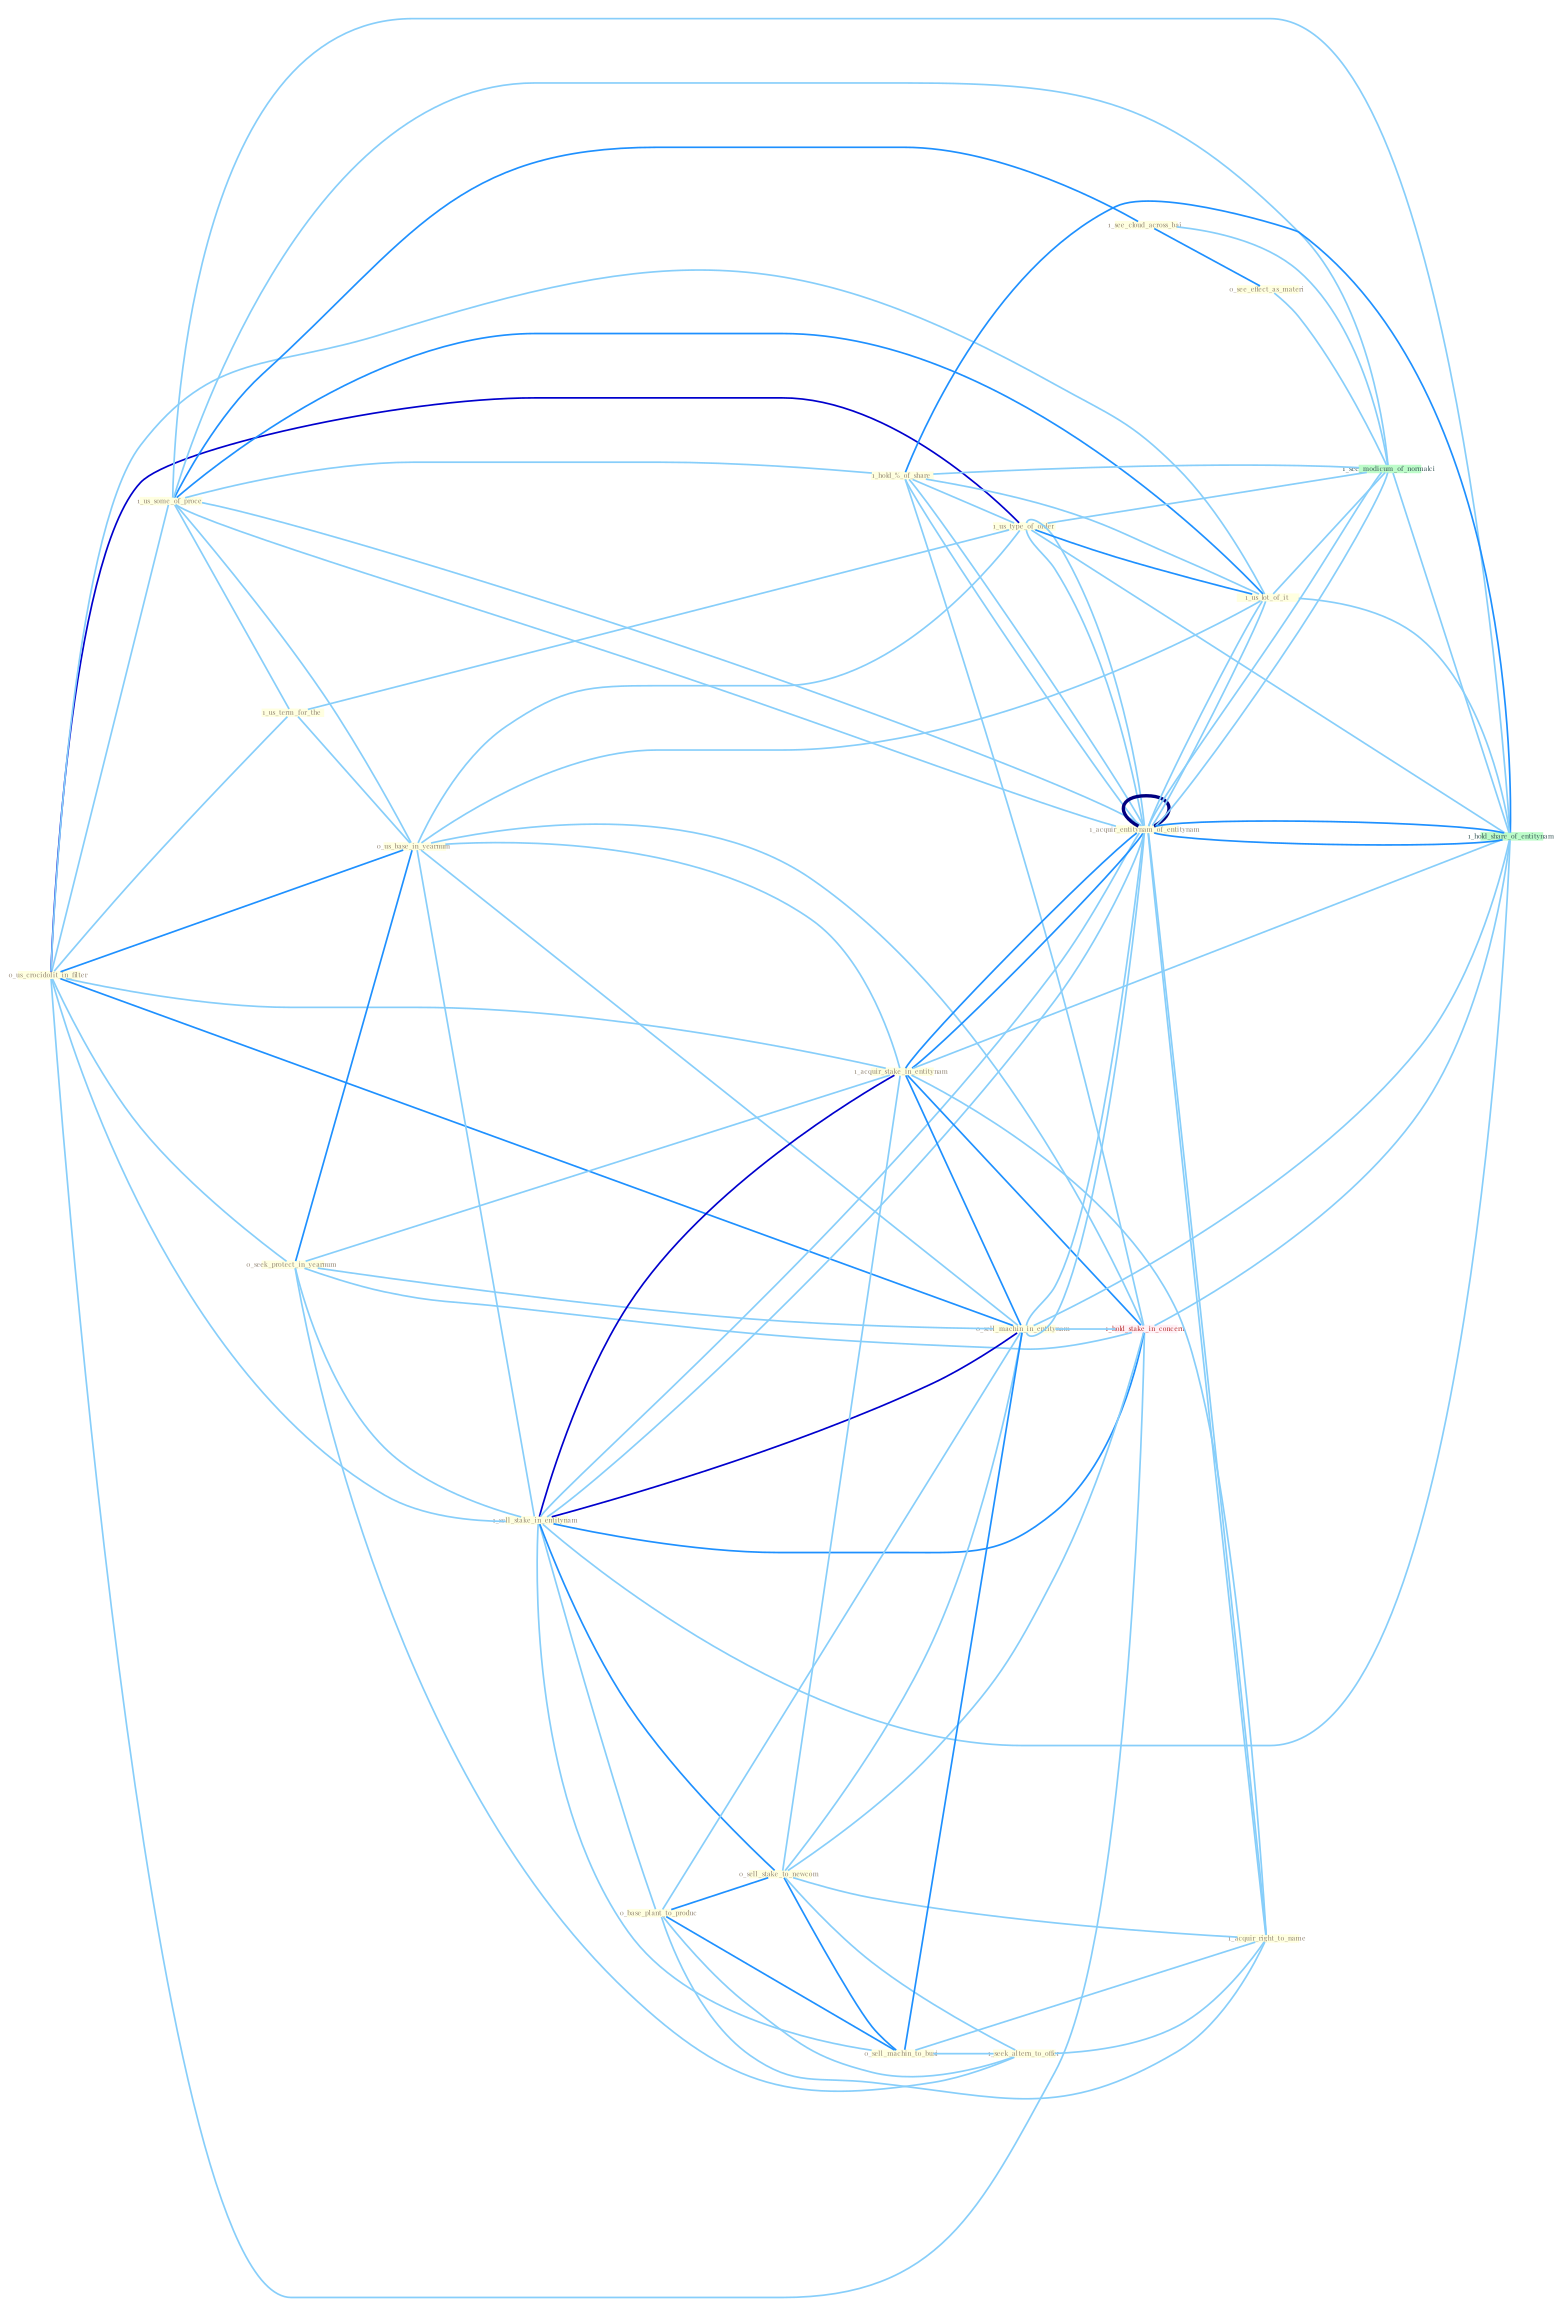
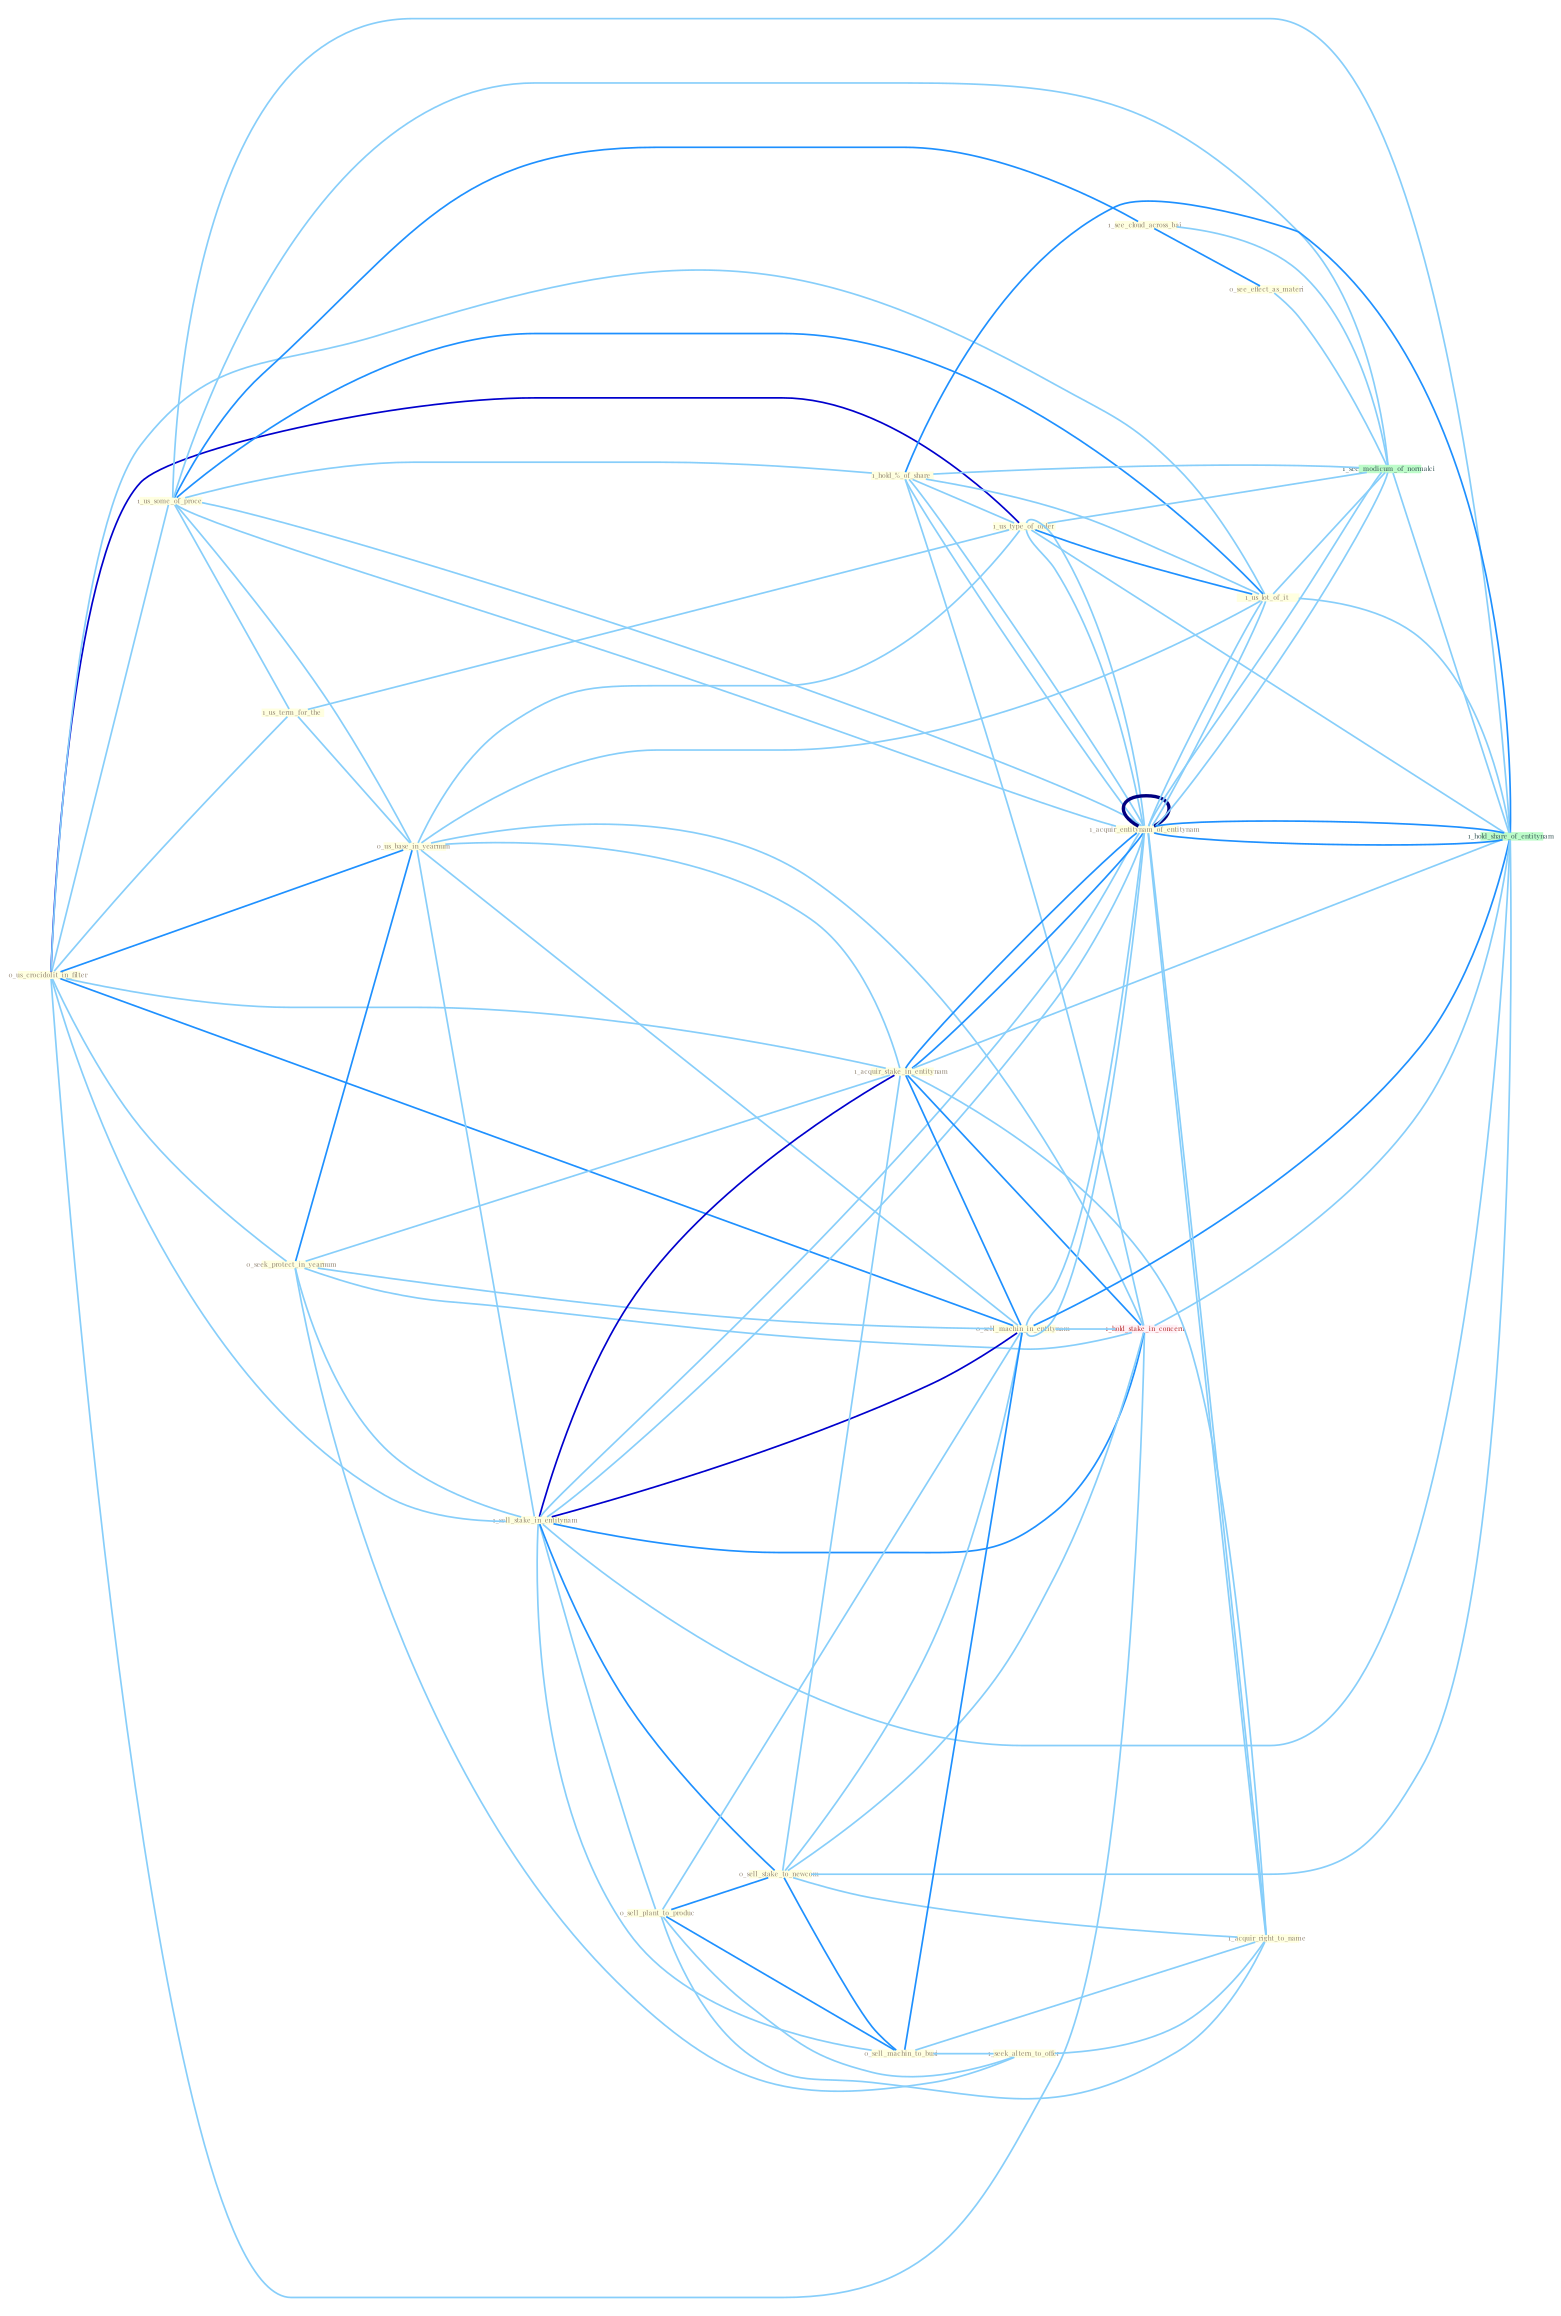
  graph {
    fontname="Playfair Display"
    rankdir=LR
    node [color="#ffffe0" fixedsize=true fontcolor="#8b7d6b" fontname="Playfair Display" fontsize=4 shape=polygon style=filled]
    edge [color="#87cefa" fontname="Playfair Display" w=1]
    "0_us_crocidolit_in_filter " [height=.06 width=.5]
    "1_us_some_of_proce " [height=.06 width=.5]
    "0_seek_protect_in_yearnum " [height=.06 width=.5]
    "1_hold_%_of_share " [height=.06 width=.5]
    "1_us_term_for_the " [height=.06 width=.5]
    "0_us_base_in_yearnum " [height=.06 width=.5]
    "1_sell_stake_in_entitynam " [height=.06 width=.5]
    "1_see_cloud_across_bai " [height=.06 width=.5]
-   "0_sell_plant_to_produc " [height=.06 width=.5 label="0_base_plant_to_produc"]
+   "0_sell_plant_to_produc " [height=.06 width=.5]
    "0_sell_stake_to_newcom " [height=.06 width=.5]
    "1_acquir_stake_in_entitynam " [height=.06 width=.5]
    "0_sell_machin_to_busi " [height=.06 width=.5]
    "0_sell_machin_in_entitynam " [height=.06 width=.5]
    "1_us_type_of_order " [height=.06 width=.5]
    "0_see_effect_as_materi " [height=.06 width=.5]
    "1_seek_altern_to_offer " [height=.06 width=.5]
    "1_acquir_entitynam_of_entitynam " [height=.06 width=.5]
    "1_us_lot_of_it " [height=.06 width=.5]
    "1_acquir_right_to_name " [height=.06 width=.5]
    "1_hold_stake_in_concern " [color="#fff0f5" fontcolor="#b22222" height=.06 width=.5]
    "1_see_modicum_of_normalci " [color="#BDFCC9" fontcolor="#2f4f4f" height=.06 width=.5]
    "1_hold_share_of_entitynam " [color="#BDFCC9" fontcolor="#2f4f4f" height=.06 width=.5]
    subgraph sub_1 {
      "0_us_crocidolit_in_filter "
      "1_us_some_of_proce "
      "0_seek_protect_in_yearnum "
      "1_hold_%_of_share "
      "1_us_term_for_the "
      "0_us_base_in_yearnum "
      "1_sell_stake_in_entitynam "
      "1_see_cloud_across_bai "
      "0_sell_plant_to_produc "
      "0_sell_stake_to_newcom "
      "1_acquir_stake_in_entitynam "
      "0_sell_machin_to_busi "
      "0_sell_machin_in_entitynam "
      "1_us_type_of_order "
      "0_see_effect_as_materi "
      "1_seek_altern_to_offer "
      "1_acquir_entitynam_of_entitynam "
      "1_us_lot_of_it "
      "1_acquir_right_to_name "
    }
    subgraph sub_2 {
      "1_hold_stake_in_concern "
    }
    "0_us_crocidolit_in_filter " -- "1_us_some_of_proce "
    "0_us_crocidolit_in_filter " -- "0_seek_protect_in_yearnum "
    "0_us_crocidolit_in_filter " -- "1_us_term_for_the "
    "0_us_crocidolit_in_filter " -- "0_us_base_in_yearnum " [color="#1e90ff" w=2]
    "0_us_crocidolit_in_filter " -- "1_sell_stake_in_entitynam "
    "0_us_crocidolit_in_filter " -- "1_acquir_stake_in_entitynam "
    "0_us_crocidolit_in_filter " -- "0_sell_machin_in_entitynam " [color="#1e90ff"]
    "0_us_crocidolit_in_filter " -- "1_us_type_of_order " [color="#0000cd"]
    "0_us_crocidolit_in_filter " -- "1_us_lot_of_it "
    "0_us_crocidolit_in_filter " -- "1_hold_stake_in_concern "
    "1_us_some_of_proce " -- "1_hold_%_of_share "
    "1_us_some_of_proce " -- "1_us_term_for_the "
    "1_us_some_of_proce " -- "0_us_base_in_yearnum "
    "1_us_some_of_proce " -- "1_see_cloud_across_bai " [color="#1e90ff" w=2]
    "1_us_some_of_proce " -- "1_acquir_entitynam_of_entitynam "
    "1_us_some_of_proce " -- "1_acquir_entitynam_of_entitynam "
    "1_us_some_of_proce " -- "1_us_lot_of_it " [color="#1e90ff" w=2]
    "1_us_some_of_proce " -- "1_see_modicum_of_normalci "
    "1_us_some_of_proce " -- "1_hold_share_of_entitynam "
    "0_seek_protect_in_yearnum " -- "0_us_base_in_yearnum " [color="#1e90ff" w=2]
    "0_seek_protect_in_yearnum " -- "1_sell_stake_in_entitynam "
    "0_seek_protect_in_yearnum " -- "1_acquir_stake_in_entitynam "
    "0_seek_protect_in_yearnum " -- "0_sell_machin_in_entitynam "
    "0_seek_protect_in_yearnum " -- "1_seek_altern_to_offer "
    "0_seek_protect_in_yearnum " -- "1_hold_stake_in_concern "
    "1_hold_%_of_share " -- "1_us_type_of_order "
    "1_hold_%_of_share " -- "1_acquir_entitynam_of_entitynam "
    "1_hold_%_of_share " -- "1_acquir_entitynam_of_entitynam "
    "1_hold_%_of_share " -- "1_us_lot_of_it "
    "1_hold_%_of_share " -- "1_hold_stake_in_concern "
    "1_hold_%_of_share " -- "1_see_modicum_of_normalci "
    "1_hold_%_of_share " -- "1_hold_share_of_entitynam " [color="#1e90ff" w=2]
    "1_us_term_for_the " -- "0_us_base_in_yearnum "
    "1_us_term_for_the " -- "1_us_type_of_order "
    "0_us_base_in_yearnum " -- "1_sell_stake_in_entitynam "
    "0_us_base_in_yearnum " -- "1_acquir_stake_in_entitynam "
    "0_us_base_in_yearnum " -- "0_sell_machin_in_entitynam "
    "0_us_base_in_yearnum " -- "1_us_type_of_order "
    "0_us_base_in_yearnum " -- "1_us_lot_of_it "
    "0_us_base_in_yearnum " -- "1_hold_stake_in_concern "
    "1_sell_stake_in_entitynam " -- "0_sell_plant_to_produc "
    "1_sell_stake_in_entitynam " -- "0_sell_stake_to_newcom " [color="#1e90ff" w=2]
    "1_sell_stake_in_entitynam " -- "1_acquir_stake_in_entitynam " [color="#0000cd" w=3]
    "1_sell_stake_in_entitynam " -- "0_sell_machin_to_busi "
    "1_sell_stake_in_entitynam " -- "0_sell_machin_in_entitynam " [color="#0000cd" w=3]
    "1_sell_stake_in_entitynam " -- "1_acquir_entitynam_of_entitynam "
    "1_sell_stake_in_entitynam " -- "1_acquir_entitynam_of_entitynam "
    "1_sell_stake_in_entitynam " -- "1_hold_stake_in_concern " [color="#1e90ff" w=2]
    "1_sell_stake_in_entitynam " -- "1_hold_share_of_entitynam "
    "1_see_cloud_across_bai " -- "0_see_effect_as_materi " [color="#1e90ff"]
    "1_see_cloud_across_bai " -- "1_see_modicum_of_normalci "
    "0_sell_plant_to_produc " -- "0_sell_stake_to_newcom " [color="#1e90ff" w=2]
    "0_sell_plant_to_produc " -- "0_sell_machin_to_busi " [color="#1e90ff" w=2]
    "0_sell_plant_to_produc " -- "0_sell_machin_in_entitynam "
    "0_sell_plant_to_produc " -- "1_seek_altern_to_offer "
    "0_sell_plant_to_produc " -- "1_acquir_right_to_name "
    "0_sell_stake_to_newcom " -- "1_acquir_stake_in_entitynam "
    "0_sell_stake_to_newcom " -- "0_sell_machin_to_busi " [color="#1e90ff" w=2]
    "0_sell_stake_to_newcom " -- "0_sell_machin_in_entitynam "
-   "0_sell_stake_to_newcom " -- "1_seek_altern_to_offer "
+   "0_sell_stake_to_newcom " -- "1_hold_share_of_entitynam "
    "0_sell_stake_to_newcom " -- "1_acquir_right_to_name "
    "0_sell_stake_to_newcom " -- "1_hold_stake_in_concern "
    "1_acquir_stake_in_entitynam " -- "0_sell_machin_in_entitynam " [color="#1e90ff" w=2]
    "1_acquir_stake_in_entitynam " -- "1_acquir_entitynam_of_entitynam " [color="#1e90ff" w=2]
    "1_acquir_stake_in_entitynam " -- "1_acquir_entitynam_of_entitynam " [color="#1e90ff" w=2]
    "1_acquir_stake_in_entitynam " -- "1_acquir_right_to_name "
    "1_acquir_stake_in_entitynam " -- "1_hold_stake_in_concern " [color="#1e90ff" w=2]
    "1_acquir_stake_in_entitynam " -- "1_hold_share_of_entitynam "
    "0_sell_machin_to_busi " -- "0_sell_machin_in_entitynam " [color="#1e90ff" w=2]
    "0_sell_machin_to_busi " -- "1_seek_altern_to_offer "
    "0_sell_machin_to_busi " -- "1_acquir_right_to_name "
    "0_sell_machin_in_entitynam " -- "1_acquir_entitynam_of_entitynam "
    "0_sell_machin_in_entitynam " -- "1_acquir_entitynam_of_entitynam "
    "0_sell_machin_in_entitynam " -- "1_hold_stake_in_concern "
-   "0_sell_machin_in_entitynam " -- "1_hold_share_of_entitynam "
+   "0_sell_machin_in_entitynam " -- "1_hold_share_of_entitynam " [color="#1e90ff"]
    "1_us_type_of_order " -- "1_acquir_entitynam_of_entitynam "
    "1_us_type_of_order " -- "1_acquir_entitynam_of_entitynam "
    "1_us_type_of_order " -- "1_us_lot_of_it " [color="#1e90ff" w=2]
    "1_us_type_of_order " -- "1_see_modicum_of_normalci "
    "1_us_type_of_order " -- "1_hold_share_of_entitynam "
    "0_see_effect_as_materi " -- "1_see_modicum_of_normalci "
    "1_seek_altern_to_offer " -- "1_acquir_right_to_name "
    "1_acquir_entitynam_of_entitynam " -- "1_acquir_entitynam_of_entitynam " [color="#000080" style=bold w=4]
    "1_acquir_entitynam_of_entitynam " -- "1_us_lot_of_it "
    "1_acquir_entitynam_of_entitynam " -- "1_acquir_right_to_name "
    "1_acquir_entitynam_of_entitynam " -- "1_see_modicum_of_normalci "
    "1_acquir_entitynam_of_entitynam " -- "1_hold_share_of_entitynam " [color="#1e90ff" w=2]
    "1_acquir_entitynam_of_entitynam " -- "1_hold_share_of_entitynam " [color="#1e90ff" w=2]
    "1_us_lot_of_it " -- "1_acquir_entitynam_of_entitynam "
    "1_us_lot_of_it " -- "1_see_modicum_of_normalci "
    "1_us_lot_of_it " -- "1_hold_share_of_entitynam "
    "1_acquir_right_to_name " -- "1_acquir_entitynam_of_entitynam "
    "1_hold_stake_in_concern " -- "1_hold_share_of_entitynam "
    "1_see_modicum_of_normalci " -- "1_acquir_entitynam_of_entitynam "
    "1_see_modicum_of_normalci " -- "1_hold_share_of_entitynam "
  }
